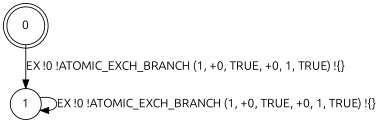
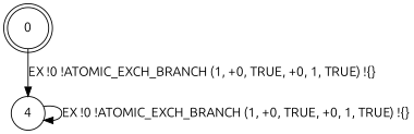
  digraph {
    fontname=Ubuntu
    node [shape=circle fontname=Ubuntu]
    edge [fontname=Ubuntu]
    0 [peripheries=2]
-   1
+   1 [label=4]
    0 -> 1 [label="EX !0 !ATOMIC_EXCH_BRANCH (1, +0, TRUE, +0, 1, TRUE) !{}"]
    1 -> 1 [label="EX !0 !ATOMIC_EXCH_BRANCH (1, +0, TRUE, +0, 1, TRUE) !{}"]
  }
